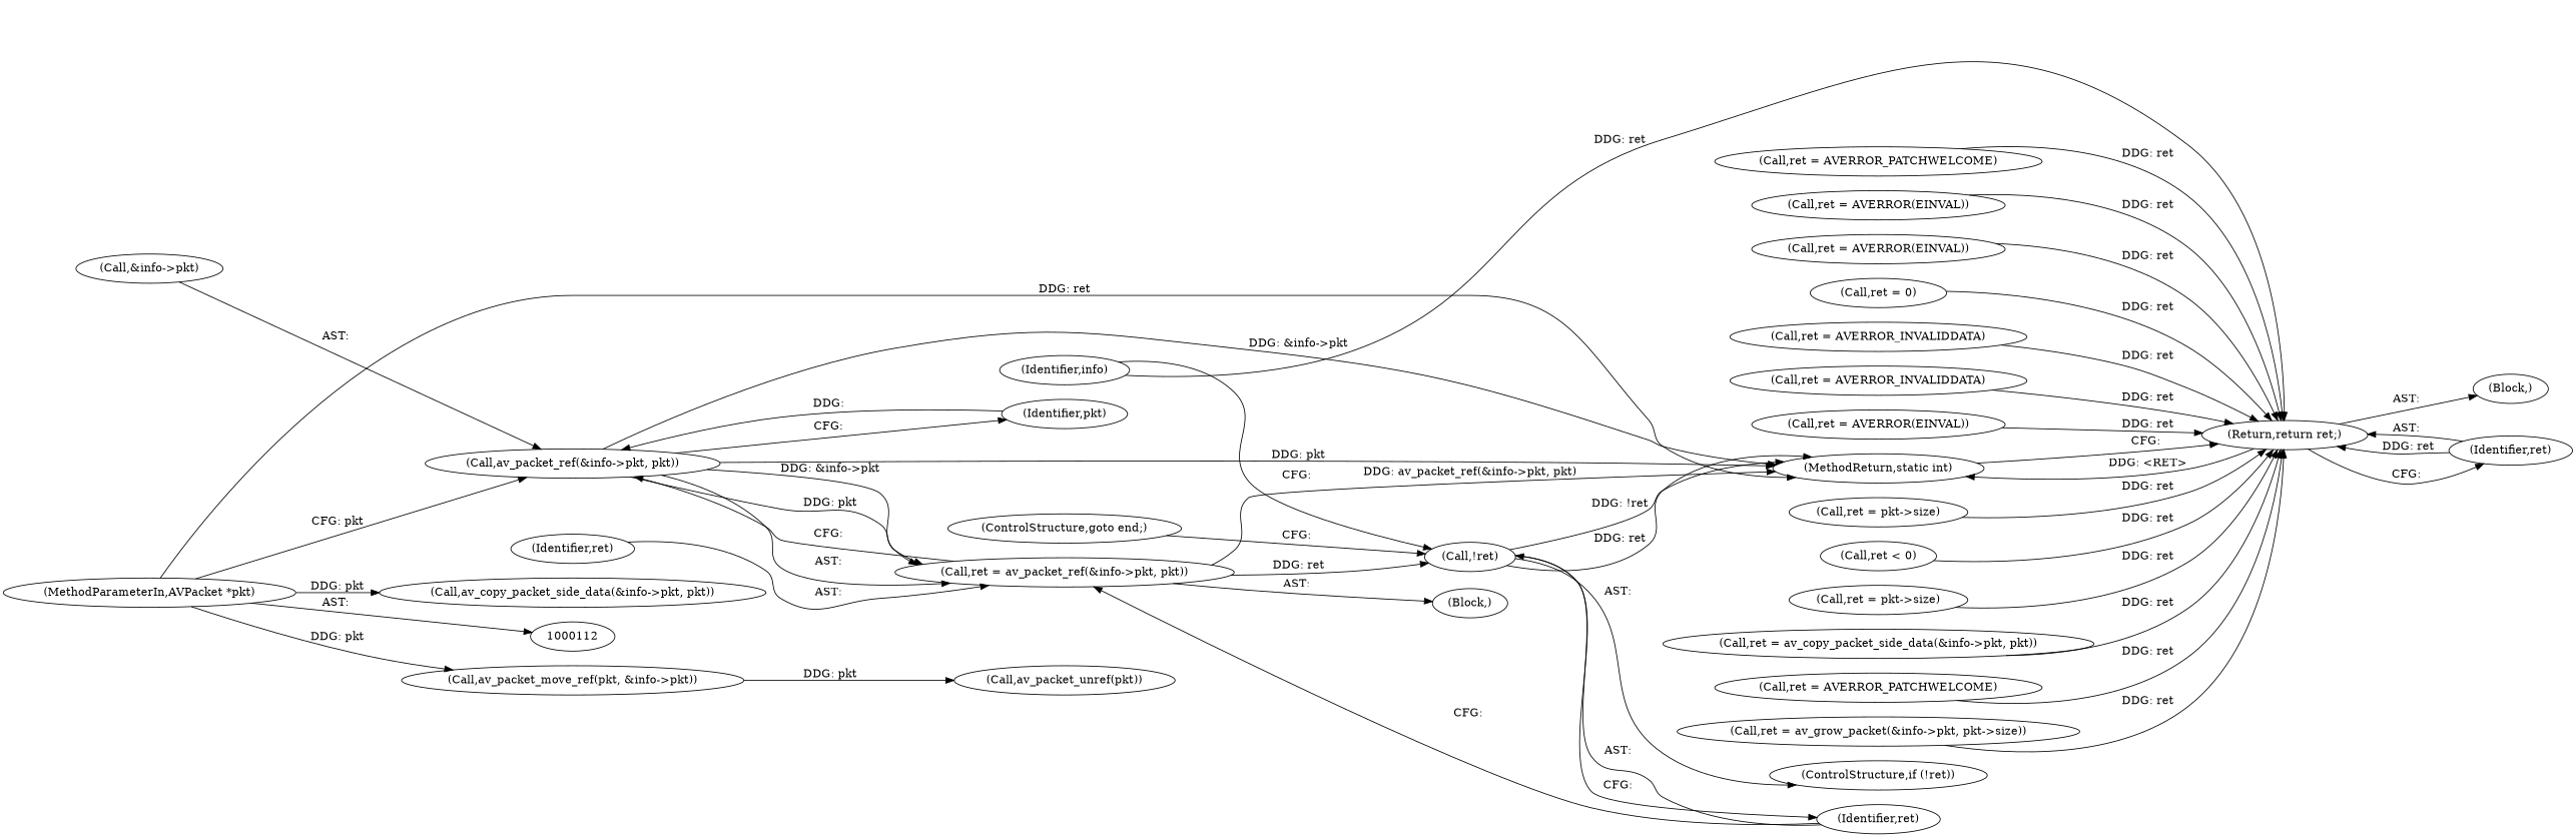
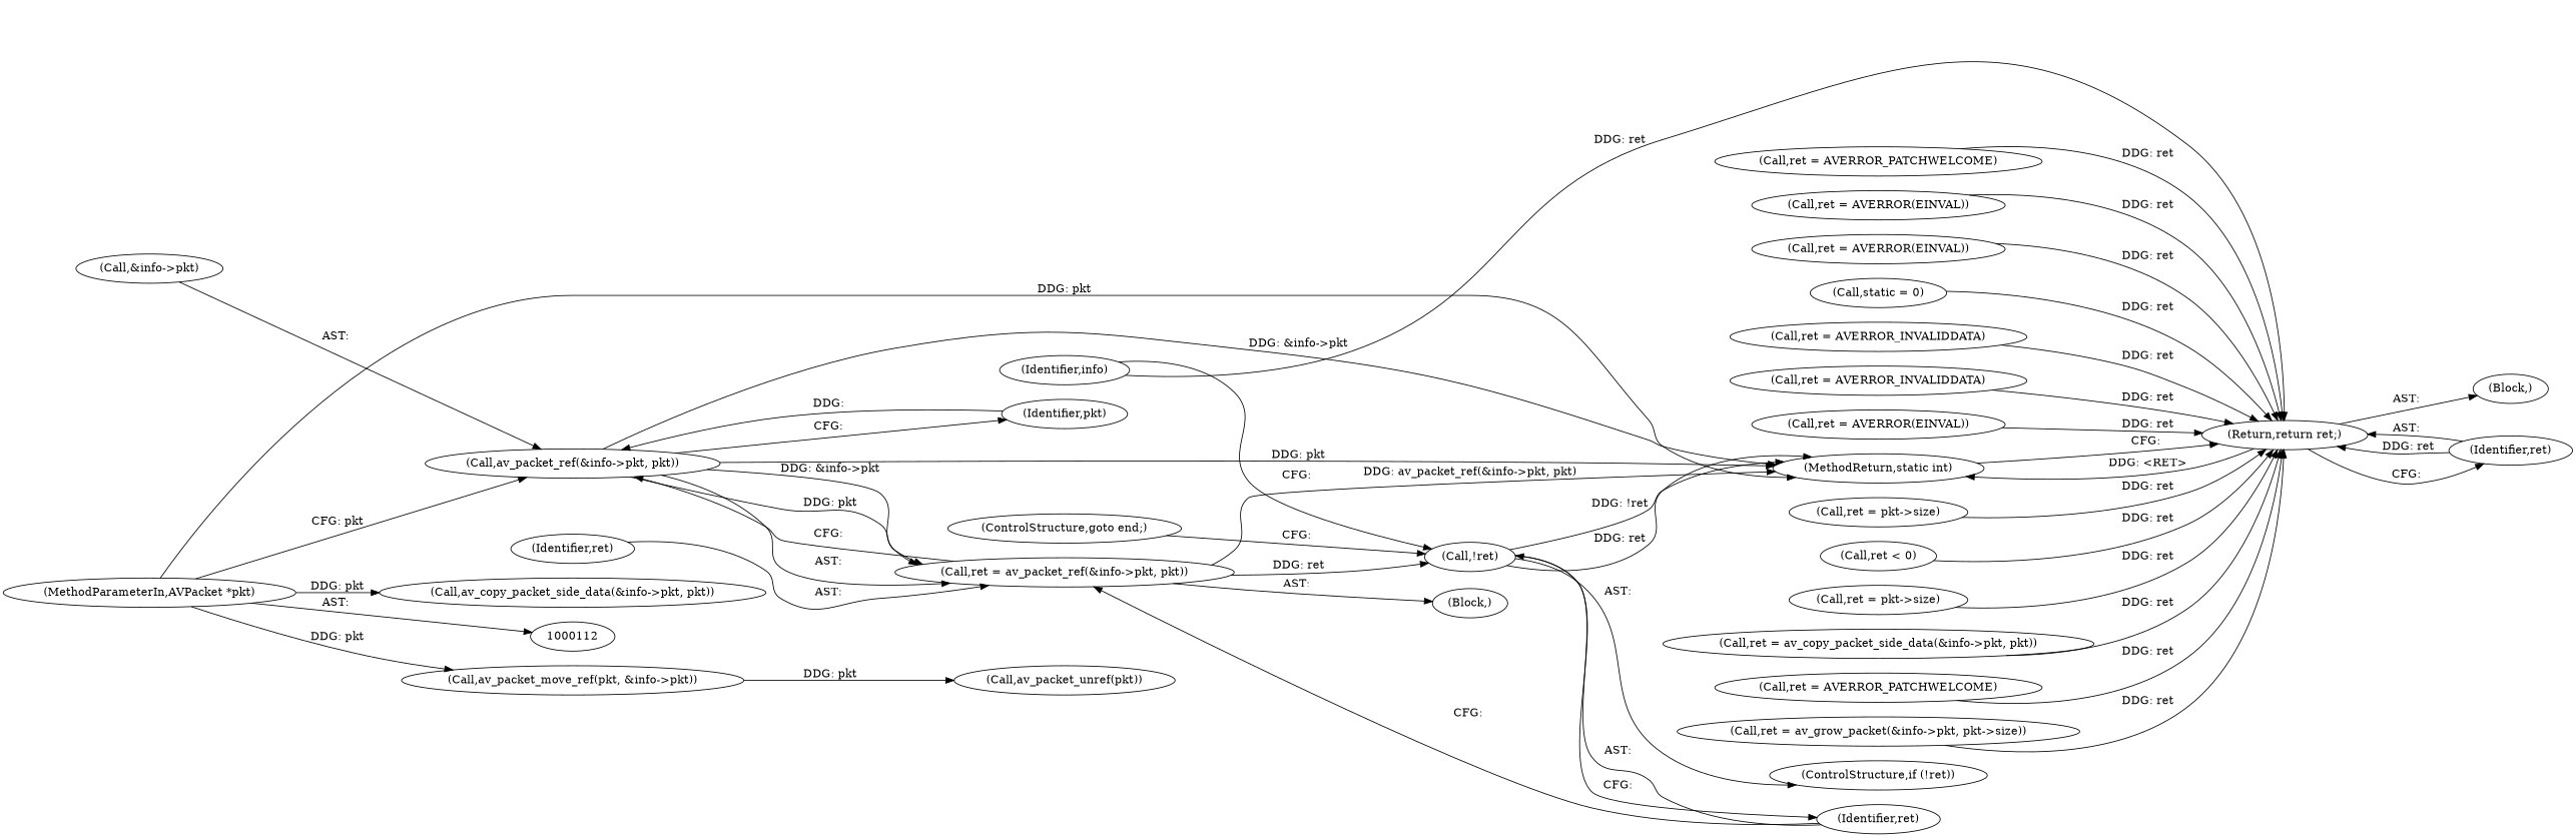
  digraph {
    rankdir=LR
    n1 [label="(Call,av_packet_ref(&info->pkt, pkt))"]
    n2 [label="(Call,ret = av_packet_ref(&info->pkt, pkt))"]
    n3 [label="(Identifier,pkt)"]
    n4 [label="(MethodReturn,static int)"]
    n5 [label="(Call,!ret)"]
    n6 [label="(Block,)"]
    n7 [label="(Return,return ret;)"]
    n8 [label="(MethodParameterIn,AVPacket *pkt)"]
    n9 [label="(Call,av_packet_move_ref(pkt, &info->pkt))"]
    n10 [label="(Call,av_copy_packet_side_data(&info->pkt, pkt))"]
    1000112
    n12 [label="(Call,av_packet_unref(pkt))"]
    n13 [label="(Identifier,ret)"]
    n14 [label="(ControlStructure,if (!ret))"]
    n15 [label="(Block,)"]
    n16 [label="(Identifier,ret)"]
    n17 [label="(Call,ret = AVERROR_PATCHWELCOME)"]
    n18 [label="(Call,ret = AVERROR(EINVAL))"]
    n19 [label="(Call,ret = AVERROR(EINVAL))"]
-   n20 [label="(Call,ret = 0)"]
+   n20 [label="(Call,static = 0)"]
    n21 [label="(Identifier,ret)"]
    n22 [label="(Call,ret = AVERROR_INVALIDDATA)"]
    n23 [label="(Call,ret = AVERROR_INVALIDDATA)"]
    n24 [label="(Call,ret = AVERROR(EINVAL))"]
    n25 [label="(Call,&info->pkt)"]
    n26 [label="(Identifier,info)"]
    n27 [label="(ControlStructure,goto end;)"]
    n28 [label="(Call,ret = pkt->size)"]
    n29 [label="(Call,ret < 0)"]
    n30 [label="(Call,ret = pkt->size)"]
    n31 [label="(Call,ret = av_copy_packet_side_data(&info->pkt, pkt))"]
    n32 [label="(Call,ret = AVERROR_PATCHWELCOME)"]
    n33 [label="(Call,ret = av_grow_packet(&info->pkt, pkt->size))"]
    n1 -> n2 [label="AST: "]
    n1 -> n2 [label="DDG: &info->pkt"]
    n1 -> n2 [label="DDG: pkt"]
    n1 -> n3 [label="CFG: "]
    n1 -> n4 [label="DDG: &info->pkt"]
    n1 -> n4 [label="DDG: pkt"]
    n2 -> n1 [label="CFG: "]
    n2 -> n4 [label="DDG: av_packet_ref(&info->pkt, pkt)"]
    n2 -> n5 [label="DDG: ret"]
    n2 -> n6 [label="AST: "]
    n3 -> n1 [label="DDG: "]
    n4 -> n7 [label="CFG: "]
    n5 -> n4 [label="DDG: ret"]
    n5 -> n4 [label="DDG: !ret"]
    n5 -> n13 [label="CFG: "]
    n5 -> n14 [label="AST: "]
    n7 -> n4 [label="DDG: <RET>"]
    n7 -> n15 [label="AST: "]
    n7 -> n16 [label="CFG: "]
    n8 -> n1 [label="CFG: pkt"]
-   n8 -> n4 [label="DDG: ret"]
+   n8 -> n4 [label="DDG: pkt"]
    n8 -> n9 [label="DDG: pkt"]
    n8 -> n10 [label="DDG: pkt"]
    n8 -> 1000112 [label="AST: "]
    n9 -> n12 [label="DDG: pkt"]
    n13 -> n2 [label="CFG: "]
    n13 -> n5 [label="AST: "]
    n16 -> n7 [label="AST: "]
    n16 -> n7 [label="DDG: ret"]
    n17 -> n7 [label="DDG: ret"]
    n18 -> n7 [label="DDG: ret"]
    n19 -> n7 [label="DDG: ret"]
    n20 -> n7 [label="DDG: ret"]
    n21 -> n2 [label="AST: "]
    n22 -> n7 [label="DDG: ret"]
    n23 -> n7 [label="DDG: ret"]
    n24 -> n7 [label="DDG: ret"]
    n25 -> n1 [label="AST: "]
    n26 -> n5 [label="CFG: "]
    n26 -> n7 [label="DDG: ret"]
    n27 -> n5 [label="CFG: "]
    n28 -> n7 [label="DDG: ret"]
    n29 -> n7 [label="DDG: ret"]
    n30 -> n7 [label="DDG: ret"]
    n31 -> n7 [label="DDG: ret"]
    n32 -> n7 [label="DDG: ret"]
    n33 -> n7 [label="DDG: ret"]
  }
